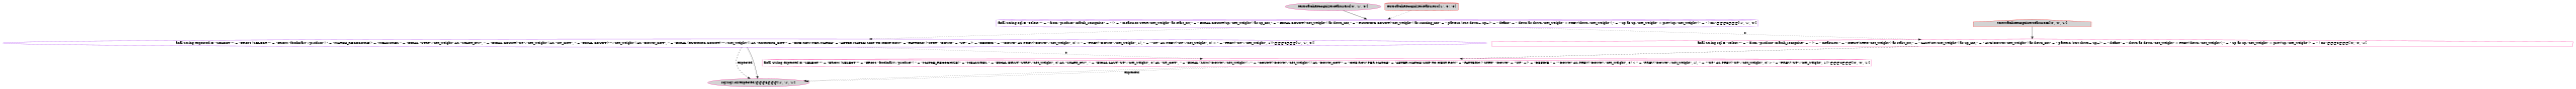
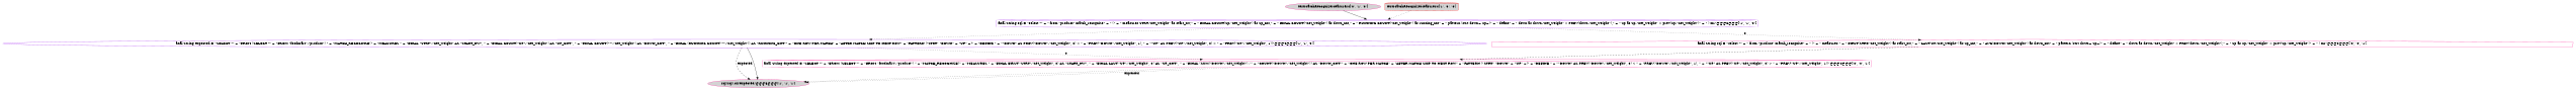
  digraph {
    node [color=deeppink fillcolor=lightgray shape=ellipse style=filled]
    edge [style=dotted]
    n1 [label="sql(sql).ok(expected)@@@5@@@['1', '1', '1']"]
    n2 [label="testMatchRecognizeMeasures4['0', '1', '0']"]
    n3 [color=purple fillcolor=white label="final String sql = \"select *\" + \" from \"product\" match_recognize\" + \" (\" + \" measures STRT.\"net_weight\" as start_nw,\" + \" FINAL COUNT(up.\"net_weight\") as up_cnt,\" + \" FINAL COUNT(\"net_weight\") as down_cnt,\" + \" RUNNING COUNT(\"net_weight\") as running_cnt\" + \" pattern (strt down+ up+)\" + \" define\" + \" down as down.\"net_weight\" < PREV(down.\"net_weight\"),\" + \" up as up.\"net_weight\" > prev(up.\"net_weight\")\" + \" ) mr\"@@@3@@@['1', '1', '0']" shape=cylinder]
    n4 [fillcolor=white label="final String sql = \"select *\" + \" from \"product\" match_recognize\" + \" (\" + \" measures \" + \" FIRST(STRT.\"net_weight\") as start_nw,\" + \" LAST(UP.\"net_weight\") as up_cnt,\" + \" AVG(DOWN.\"net_weight\") as down_cnt\" + \" pattern (strt down+ up+)\" + \" define\" + \" down as down.\"net_weight\" < PREV(down.\"net_weight\"),\" + \" up as up.\"net_weight\" > prev(up.\"net_weight\")\" + \" ) mr\"@@@3@@@['0', '0', '1']" shape=house]
    n5 [color=purple fillcolor=white label="final String expected = \"SELECT *\" + \"FROM (SELECT *\" + \"FROM \"foodmart\".\"product\") \" + \"MATCH_RECOGNIZE(\" + \"MEASURES \" + \"FINAL \"STRT\".\"net_weight\" AS \"START_NW\", \" + \"FINAL COUNT(\"UP\".\"net_weight\") AS \"UP_CNT\", \" + \"FINAL COUNT(\"*\".\"net_weight\") AS \"DOWN_CNT\", \" + \"FINAL (RUNNING COUNT(\"*\".\"net_weight\")) AS \"RUNNING_CNT\"\" + \"ONE ROW PER MATCH\" + \"AFTER MATCH SKIP TO NEXT ROW\" + \"PATTERN (\"STRT\" \"DOWN\" + \"UP\" +)\" + \"DEFINE \" + \"\"DOWN\" AS PREV(\"DOWN\".\"net_weight\", 0) < \" + \"PREV(\"DOWN\".\"net_weight\", 1), \" + \"\"UP\" AS PREV(\"UP\".\"net_weight\", 0) > \" + \"PREV(\"UP\".\"net_weight\", 1))\"@@@4@@@['1', '1', '0']"]
-   n6 [color=red label="testMatchRecognizeMeasures5['0', '0', '1']" shape=house]
    n7 [fillcolor=white label="final String expected = \"SELECT *\" + \"FROM (SELECT *\" + \"FROM \"foodmart\".\"product\") \" + \"MATCH_RECOGNIZE(\" + \"MEASURES \" + \"FINAL FIRST(\"STRT\".\"net_weight\", 0) AS \"START_NW\", \" + \"FINAL LAST(\"UP\".\"net_weight\", 0) AS \"UP_CNT\", \" + \"FINAL (SUM(\"DOWN\".\"net_weight\") / \" + \"COUNT(\"DOWN\".\"net_weight\")) AS \"DOWN_CNT\"\" + \"ONE ROW PER MATCH\" + \"AFTER MATCH SKIP TO NEXT ROW\" + \"PATTERN (\"STRT\" \"DOWN\" + \"UP\" +)\" + \"DEFINE \" + \"\"DOWN\" AS PREV(\"DOWN\".\"net_weight\", 0) < \" + \"PREV(\"DOWN\".\"net_weight\", 1), \" + \"\"UP\" AS PREV(\"UP\".\"net_weight\", 0) > \" + \"PREV(\"UP\".\"net_weight\", 1))\"@@@4@@@['0', '0', '1']" shape=cylinder]
    n8 [color=red label="testMatchRecognizeMeasures4['1', '0', '0']" shape=cylinder]
    n2 -> n3 [style=solid]
    n3 -> n4 [label=0]
    n3 -> n5
    n4 -> n7 [style=dashed]
    n5 -> n1 [label=expected style=dashed]
    n5 -> n1 [style=solid]
    n5 -> n7 [label=0]
-   n6 -> n4 [style=solid]
    n7 -> n1
    n7 -> n1 [label=expected]
    n8 -> n3
  }
